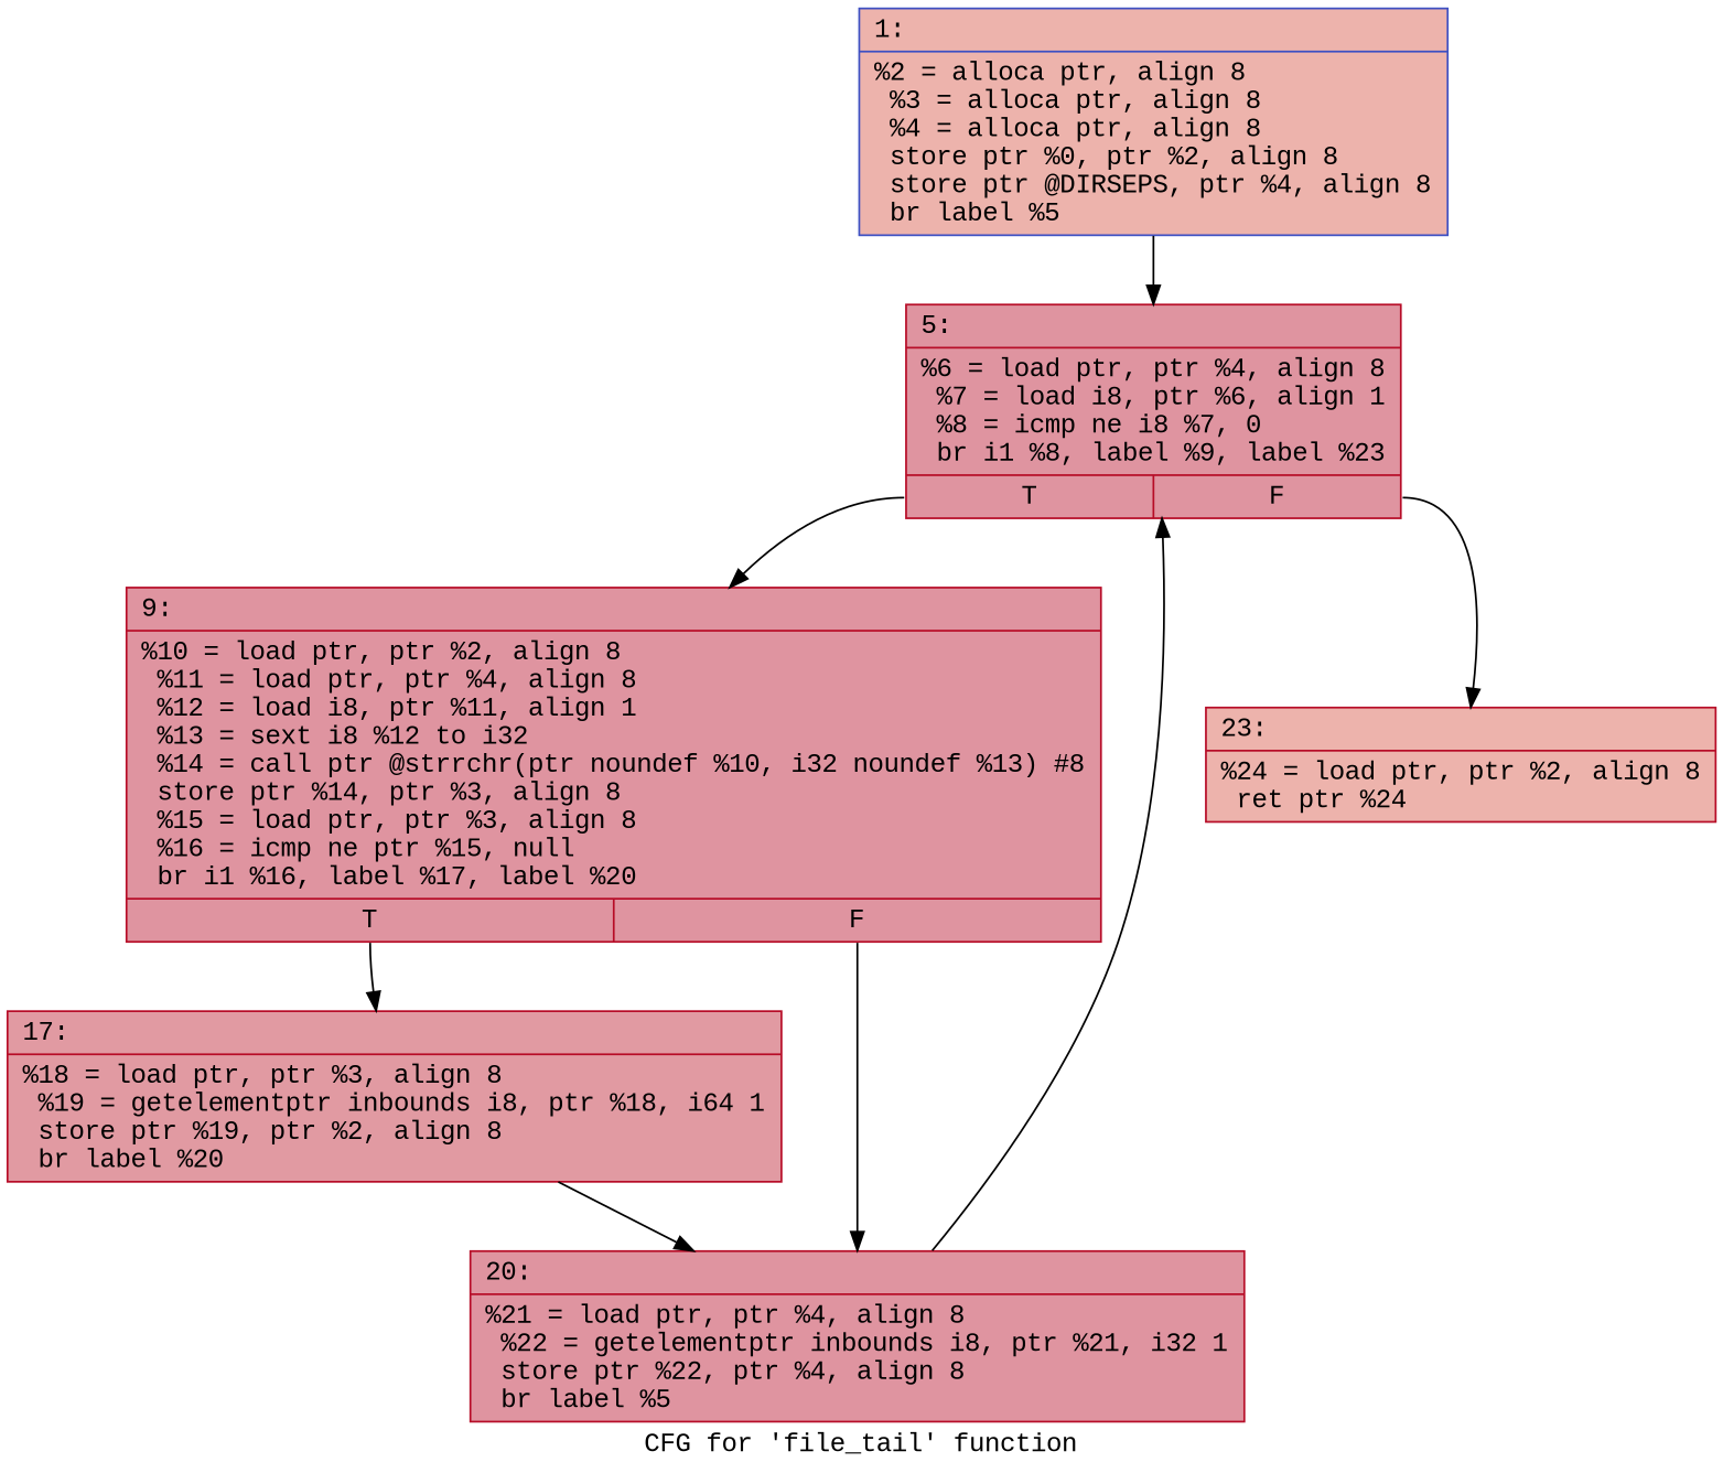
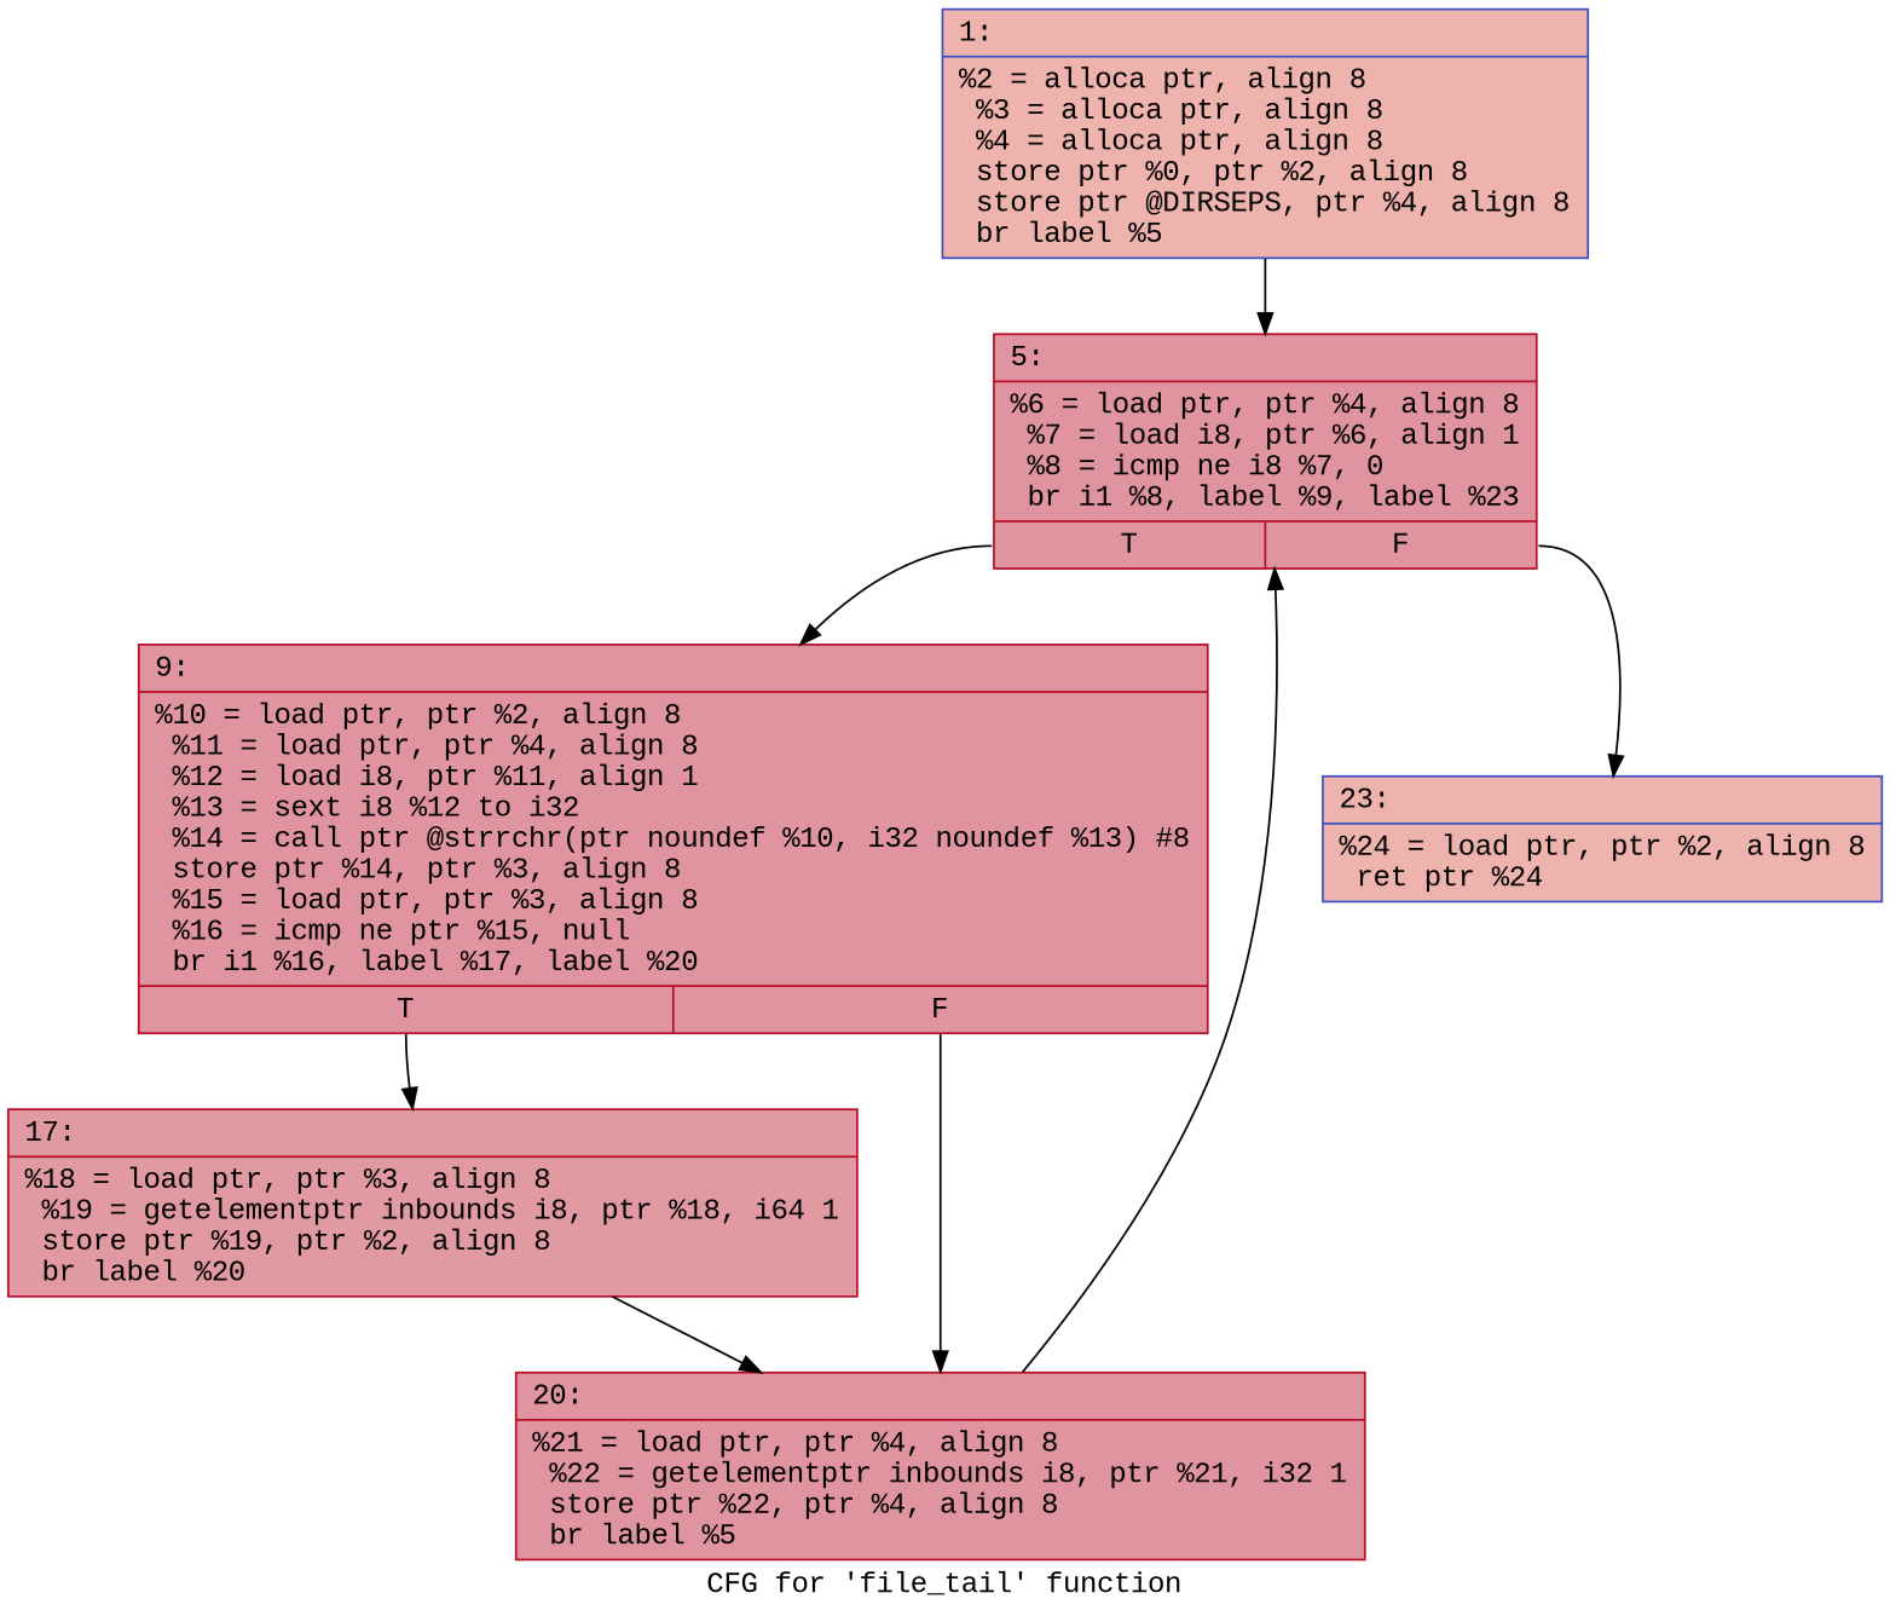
  digraph {
    label="CFG for 'file_tail' function"
    fontname="Liberation Mono"
    node [color="#b70d28ff" fillcolor="#b70d2870" fontname="Liberation Mono" shape=record style=filled]
    edge [fontname="Liberation Mono"]
    n1 [color="#3d50c3ff" fillcolor="#d6524470" label="{1:\l|  %2 = alloca ptr, align 8\l  %3 = alloca ptr, align 8\l  %4 = alloca ptr, align 8\l  store ptr %0, ptr %2, align 8\l  store ptr @DIRSEPS, ptr %4, align 8\l  br label %5\l}"]
    n2 [label="{5:\l|  %6 = load ptr, ptr %4, align 8\l  %7 = load i8, ptr %6, align 1\l  %8 = icmp ne i8 %7, 0\l  br i1 %8, label %9, label %23\l|{<s0>T|<s1>F}}"]
    n3 [label="{9:\l|  %10 = load ptr, ptr %2, align 8\l  %11 = load ptr, ptr %4, align 8\l  %12 = load i8, ptr %11, align 1\l  %13 = sext i8 %12 to i32\l  %14 = call ptr @strrchr(ptr noundef %10, i32 noundef %13) #8\l  store ptr %14, ptr %3, align 8\l  %15 = load ptr, ptr %3, align 8\l  %16 = icmp ne ptr %15, null\l  br i1 %16, label %17, label %20\l|{<s0>T|<s1>F}}"]
-   n4 [fillcolor="#d6524470" label="{23:\l|  %24 = load ptr, ptr %2, align 8\l  ret ptr %24\l}"]
+   n4 [color="#3d50c3ff" fillcolor="#d6524470" label="{23:\l|  %24 = load ptr, ptr %2, align 8\l  ret ptr %24\l}"]
    n5 [fillcolor="#bb1b2c70" label="{17:\l|  %18 = load ptr, ptr %3, align 8\l  %19 = getelementptr inbounds i8, ptr %18, i64 1\l  store ptr %19, ptr %2, align 8\l  br label %20\l}"]
    n6 [label="{20:\l|  %21 = load ptr, ptr %4, align 8\l  %22 = getelementptr inbounds i8, ptr %21, i32 1\l  store ptr %22, ptr %4, align 8\l  br label %5\l}"]
    n1 -> n2
    n2 -> n3 [tailport=s0]
    n2 -> n4 [tailport=s1]
    n3 -> n5 [tailport=s0]
    n3 -> n6 [tailport=s1]
    n5 -> n6
    n6 -> n2
  }
